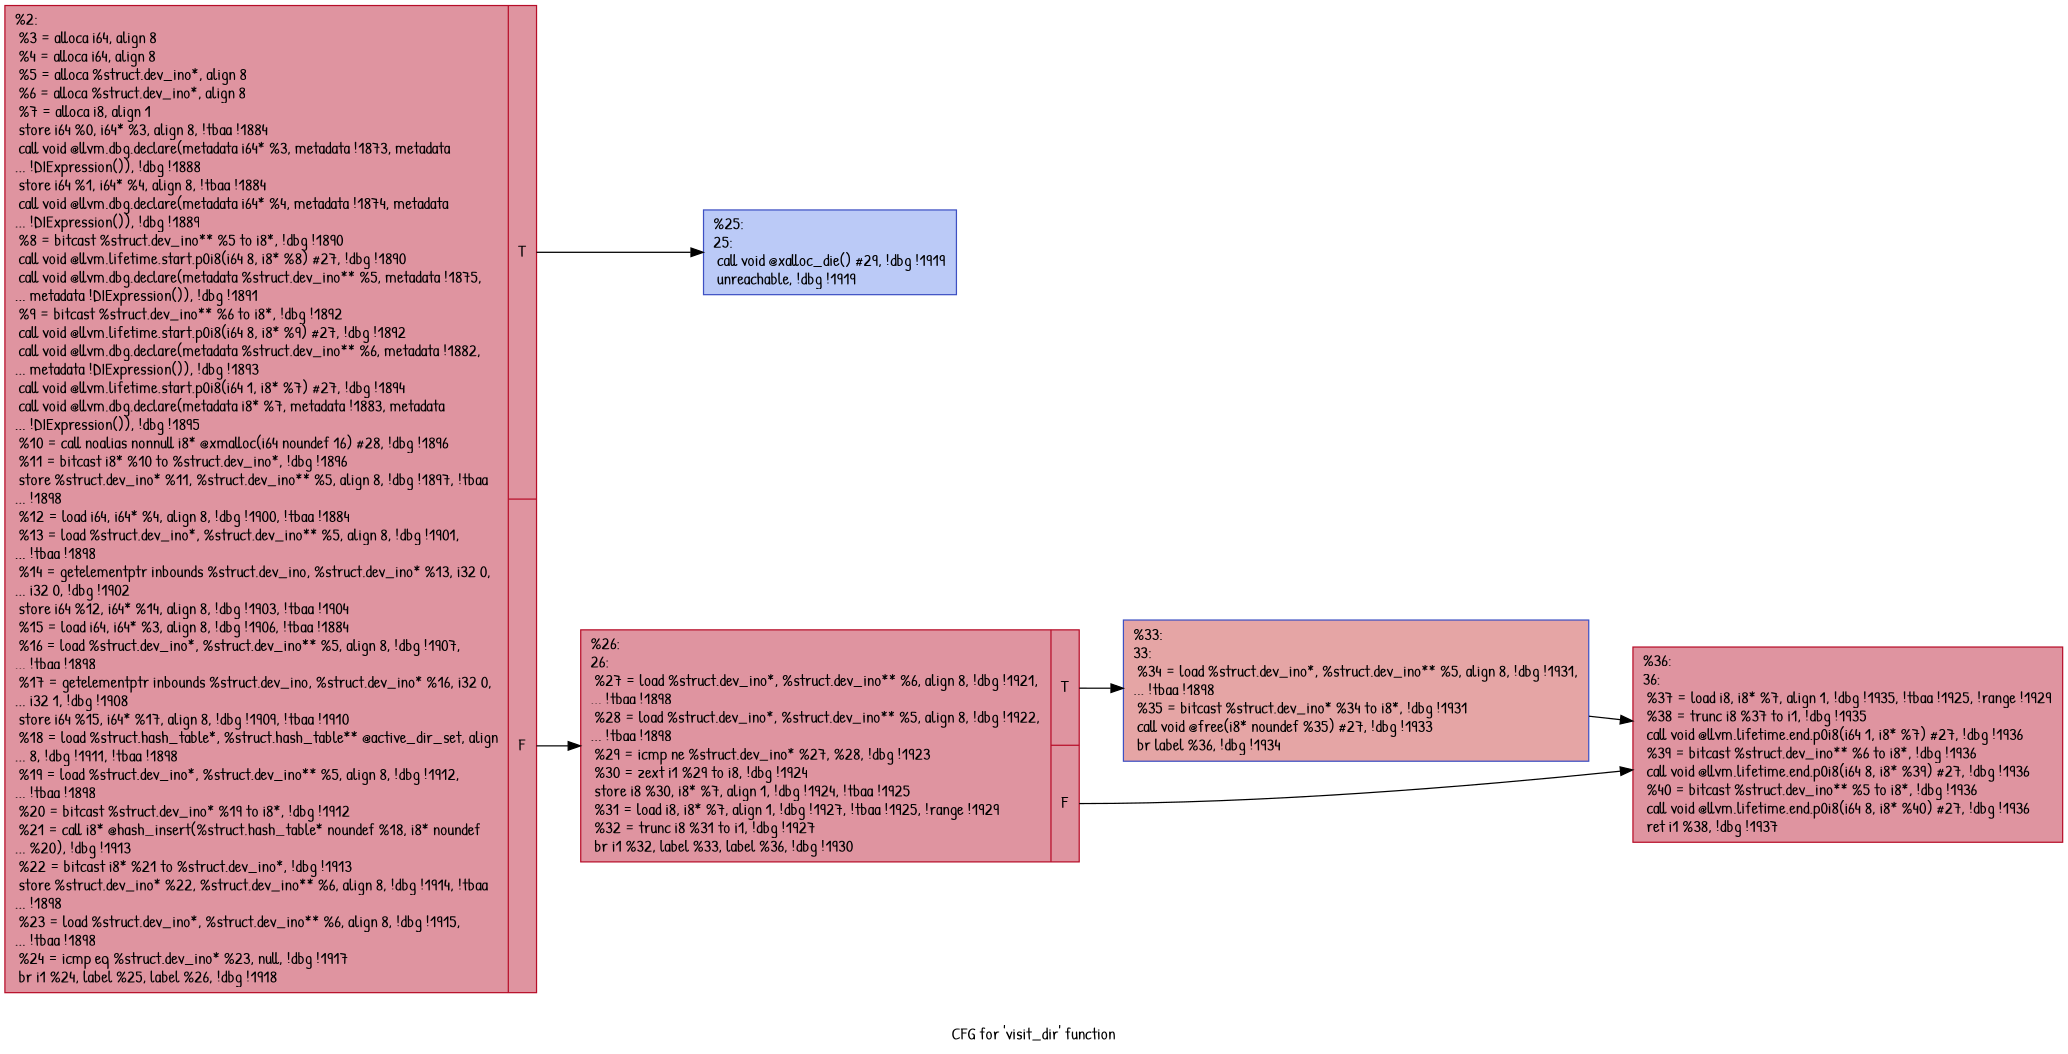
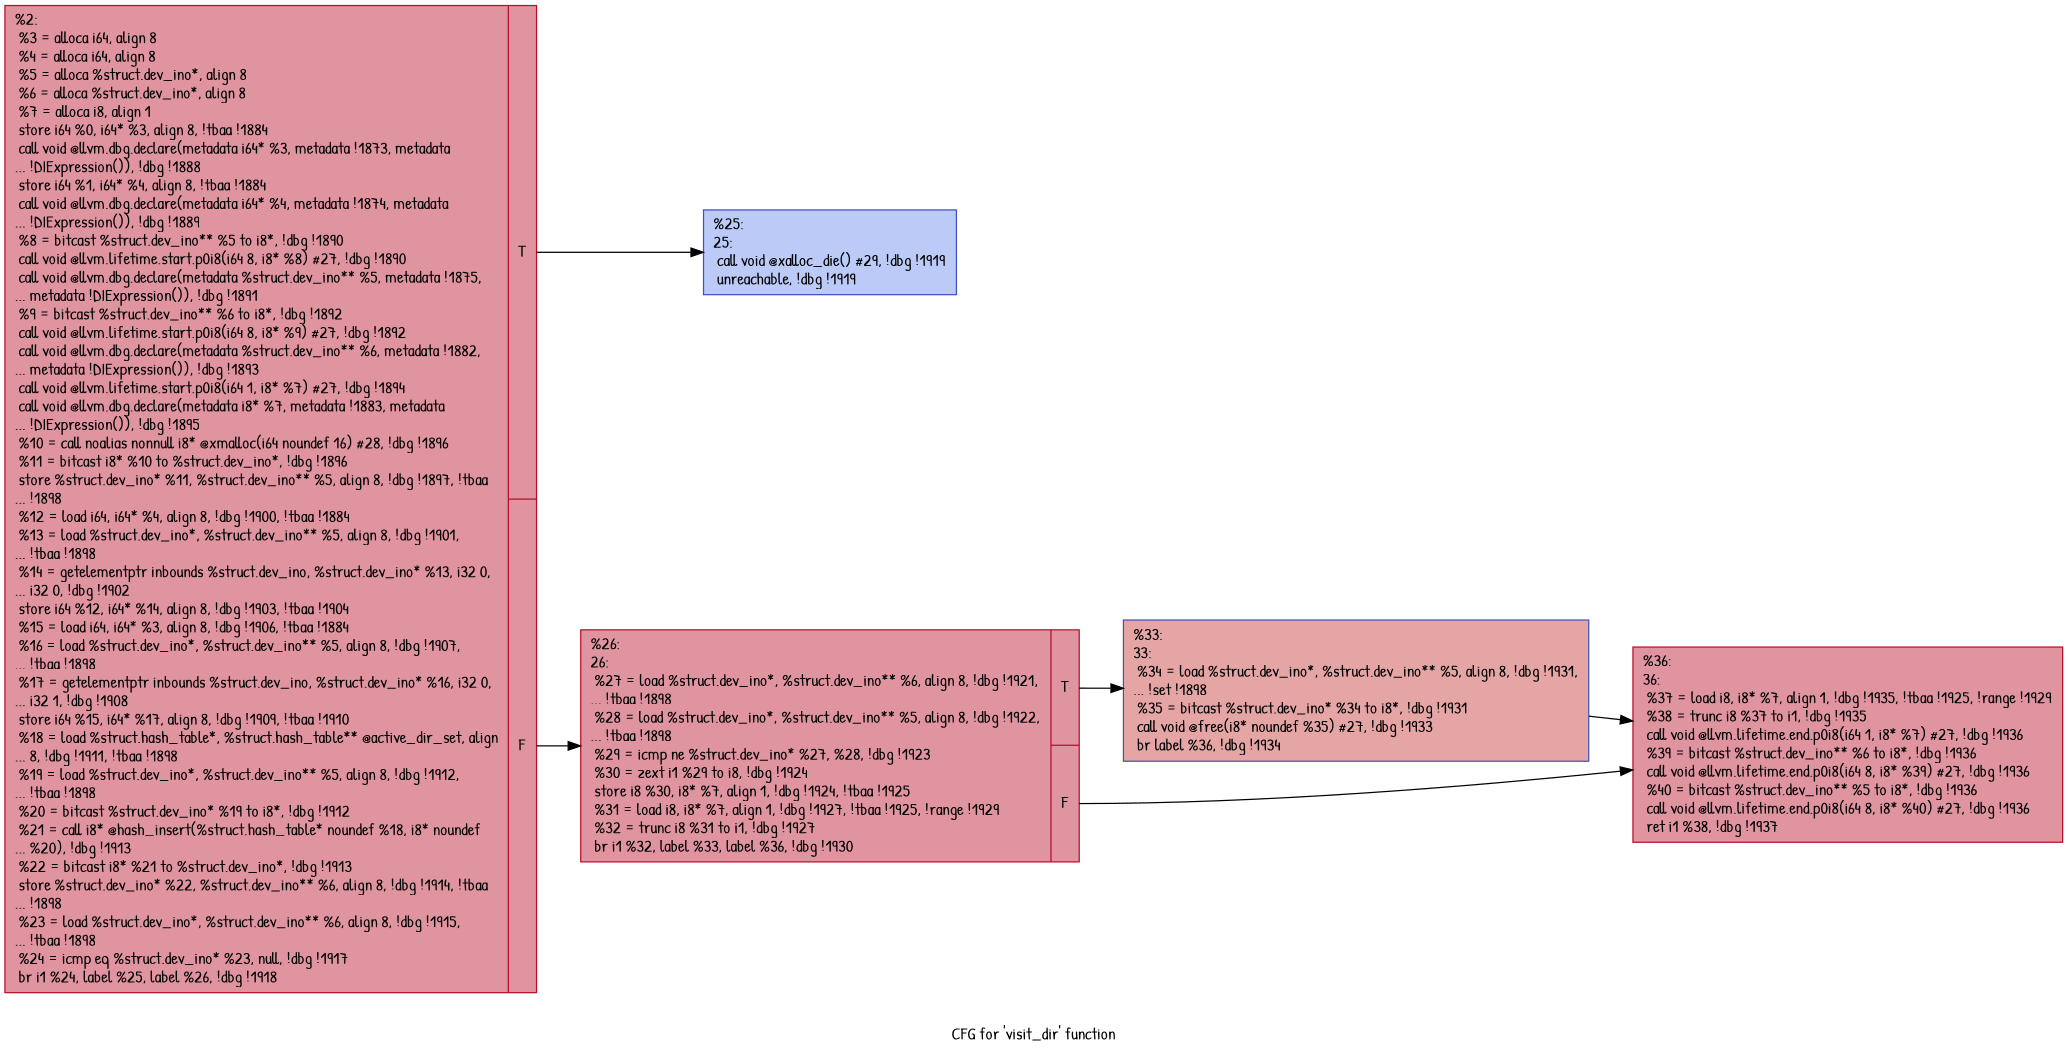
  digraph {
    label="CFG for 'visit_dir' function"
    rankdir=LR
    fontname="Patrick Hand"
    node [color="#b70d28ff" fillcolor="#b70d2870" shape=record style=filled fontname="Patrick Hand"]
    edge [tailport=s0 fontname="Patrick Hand"]
    n1 [label="{%2:\l  %3 = alloca i64, align 8\l  %4 = alloca i64, align 8\l  %5 = alloca %struct.dev_ino*, align 8\l  %6 = alloca %struct.dev_ino*, align 8\l  %7 = alloca i8, align 1\l  store i64 %0, i64* %3, align 8, !tbaa !1884\l  call void @llvm.dbg.declare(metadata i64* %3, metadata !1873, metadata\l... !DIExpression()), !dbg !1888\l  store i64 %1, i64* %4, align 8, !tbaa !1884\l  call void @llvm.dbg.declare(metadata i64* %4, metadata !1874, metadata\l... !DIExpression()), !dbg !1889\l  %8 = bitcast %struct.dev_ino** %5 to i8*, !dbg !1890\l  call void @llvm.lifetime.start.p0i8(i64 8, i8* %8) #27, !dbg !1890\l  call void @llvm.dbg.declare(metadata %struct.dev_ino** %5, metadata !1875,\l... metadata !DIExpression()), !dbg !1891\l  %9 = bitcast %struct.dev_ino** %6 to i8*, !dbg !1892\l  call void @llvm.lifetime.start.p0i8(i64 8, i8* %9) #27, !dbg !1892\l  call void @llvm.dbg.declare(metadata %struct.dev_ino** %6, metadata !1882,\l... metadata !DIExpression()), !dbg !1893\l  call void @llvm.lifetime.start.p0i8(i64 1, i8* %7) #27, !dbg !1894\l  call void @llvm.dbg.declare(metadata i8* %7, metadata !1883, metadata\l... !DIExpression()), !dbg !1895\l  %10 = call noalias nonnull i8* @xmalloc(i64 noundef 16) #28, !dbg !1896\l  %11 = bitcast i8* %10 to %struct.dev_ino*, !dbg !1896\l  store %struct.dev_ino* %11, %struct.dev_ino** %5, align 8, !dbg !1897, !tbaa\l... !1898\l  %12 = load i64, i64* %4, align 8, !dbg !1900, !tbaa !1884\l  %13 = load %struct.dev_ino*, %struct.dev_ino** %5, align 8, !dbg !1901,\l... !tbaa !1898\l  %14 = getelementptr inbounds %struct.dev_ino, %struct.dev_ino* %13, i32 0,\l... i32 0, !dbg !1902\l  store i64 %12, i64* %14, align 8, !dbg !1903, !tbaa !1904\l  %15 = load i64, i64* %3, align 8, !dbg !1906, !tbaa !1884\l  %16 = load %struct.dev_ino*, %struct.dev_ino** %5, align 8, !dbg !1907,\l... !tbaa !1898\l  %17 = getelementptr inbounds %struct.dev_ino, %struct.dev_ino* %16, i32 0,\l... i32 1, !dbg !1908\l  store i64 %15, i64* %17, align 8, !dbg !1909, !tbaa !1910\l  %18 = load %struct.hash_table*, %struct.hash_table** @active_dir_set, align\l... 8, !dbg !1911, !tbaa !1898\l  %19 = load %struct.dev_ino*, %struct.dev_ino** %5, align 8, !dbg !1912,\l... !tbaa !1898\l  %20 = bitcast %struct.dev_ino* %19 to i8*, !dbg !1912\l  %21 = call i8* @hash_insert(%struct.hash_table* noundef %18, i8* noundef\l... %20), !dbg !1913\l  %22 = bitcast i8* %21 to %struct.dev_ino*, !dbg !1913\l  store %struct.dev_ino* %22, %struct.dev_ino** %6, align 8, !dbg !1914, !tbaa\l... !1898\l  %23 = load %struct.dev_ino*, %struct.dev_ino** %6, align 8, !dbg !1915,\l... !tbaa !1898\l  %24 = icmp eq %struct.dev_ino* %23, null, !dbg !1917\l  br i1 %24, label %25, label %26, !dbg !1918\l|{<s0>T|<s1>F}}"]
    n2 [color="#3d50c3ff" fillcolor="#6687ed70" label="{%25:\l25:                                               \l  call void @xalloc_die() #29, !dbg !1919\l  unreachable, !dbg !1919\l}"]
    n3 [label="{%26:\l26:                                               \l  %27 = load %struct.dev_ino*, %struct.dev_ino** %6, align 8, !dbg !1921,\l... !tbaa !1898\l  %28 = load %struct.dev_ino*, %struct.dev_ino** %5, align 8, !dbg !1922,\l... !tbaa !1898\l  %29 = icmp ne %struct.dev_ino* %27, %28, !dbg !1923\l  %30 = zext i1 %29 to i8, !dbg !1924\l  store i8 %30, i8* %7, align 1, !dbg !1924, !tbaa !1925\l  %31 = load i8, i8* %7, align 1, !dbg !1927, !tbaa !1925, !range !1929\l  %32 = trunc i8 %31 to i1, !dbg !1927\l  br i1 %32, label %33, label %36, !dbg !1930\l|{<s0>T|<s1>F}}"]
-   n4 [color="#3d50c3ff" fillcolor="#c5333470" label="{%33:\l33:                                               \l  %34 = load %struct.dev_ino*, %struct.dev_ino** %5, align 8, !dbg !1931,\l... !tbaa !1898\l  %35 = bitcast %struct.dev_ino* %34 to i8*, !dbg !1931\l  call void @free(i8* noundef %35) #27, !dbg !1933\l  br label %36, !dbg !1934\l}"]
+   n4 [color="#3d50c3ff" fillcolor="#c5333470" label="{%33:\l33:                                               \l  %34 = load %struct.dev_ino*, %struct.dev_ino** %5, align 8, !dbg !1931,\l... !set !1898\l  %35 = bitcast %struct.dev_ino* %34 to i8*, !dbg !1931\l  call void @free(i8* noundef %35) #27, !dbg !1933\l  br label %36, !dbg !1934\l}"]
    n5 [label="{%36:\l36:                                               \l  %37 = load i8, i8* %7, align 1, !dbg !1935, !tbaa !1925, !range !1929\l  %38 = trunc i8 %37 to i1, !dbg !1935\l  call void @llvm.lifetime.end.p0i8(i64 1, i8* %7) #27, !dbg !1936\l  %39 = bitcast %struct.dev_ino** %6 to i8*, !dbg !1936\l  call void @llvm.lifetime.end.p0i8(i64 8, i8* %39) #27, !dbg !1936\l  %40 = bitcast %struct.dev_ino** %5 to i8*, !dbg !1936\l  call void @llvm.lifetime.end.p0i8(i64 8, i8* %40) #27, !dbg !1936\l  ret i1 %38, !dbg !1937\l}"]
    n1 -> n2
    n1 -> n3 [tailport=s1]
    n3 -> n4
    n3 -> n5 [tailport=s1]
    n4 -> n5 [tailport=""]
  }
